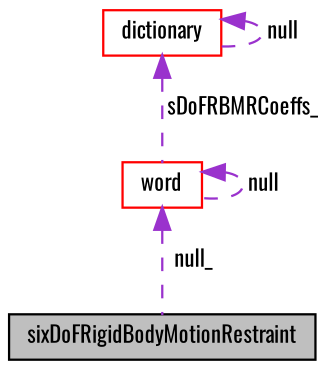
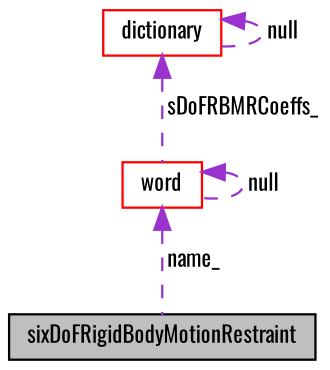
  digraph {
    fontname=Oswald
    node [color=red fontname=Oswald fontsize=10 shape=record]
    edge [color=darkorchid3 dir=back fontname=Oswald fontsize=10 labelfontname=Helvetica labelfontsize=10 style=dashed]
    n1 [color=black fillcolor=grey75 fontcolor=black height=0.2 label=sixDoFRigidBodyMotionRestraint style=filled width=0.4]
    n2 [height=0.2 label=dictionary width=0.4]
    n3 [height=0.2 label=word width=0.4]
    n2 -> n2 [label=" null"]
    n2 -> n3 [label=" sDoFRBMRCoeffs_"]
-   n3 -> n1 [label=" null_"]
+   n3 -> n1 [label=" name_"]
    n3 -> n3 [label=" null"]
  }
